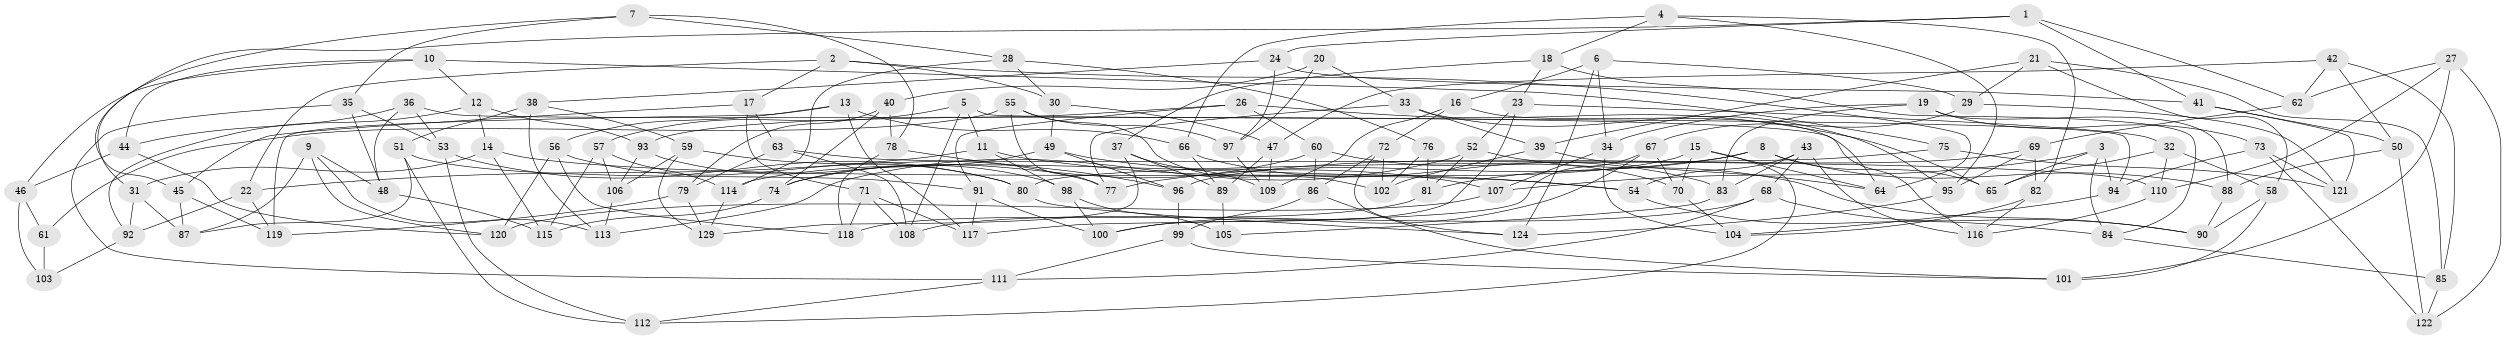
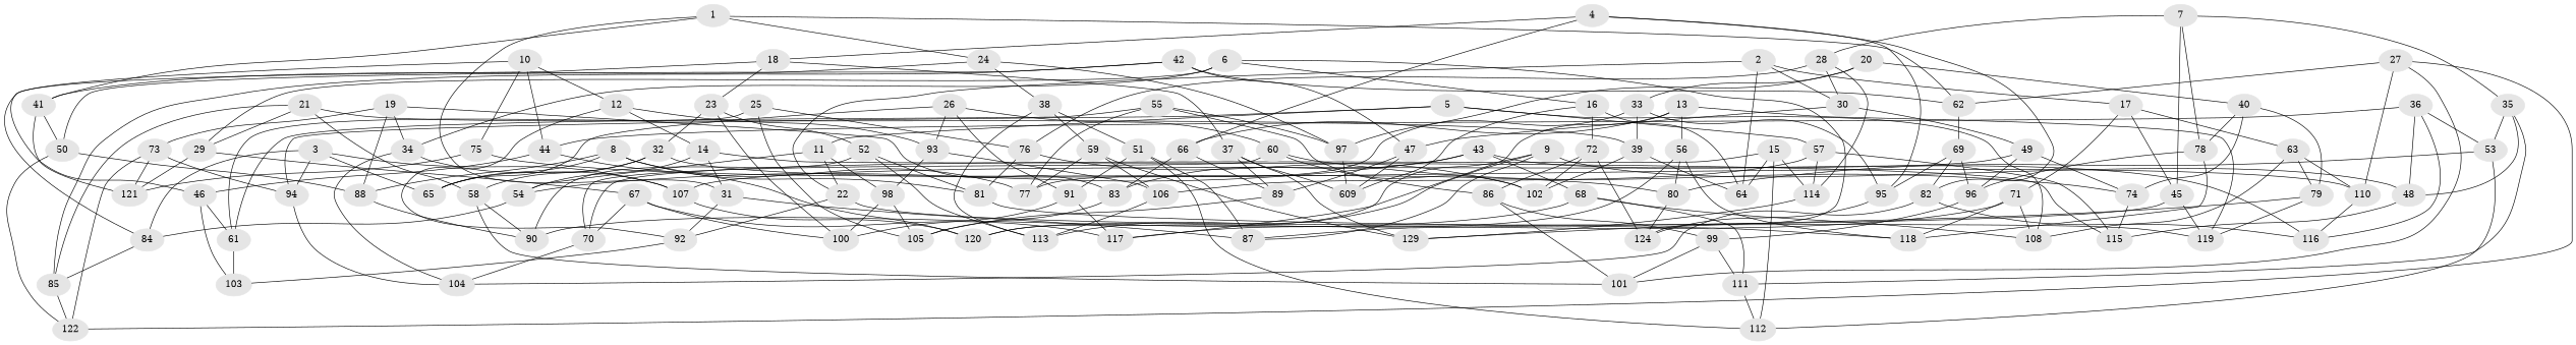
  graph {
    fontname="DejaVu Serif"
    node [color=gray90 fontname="DejaVu Serif" style=filled]
    edge [fontname="DejaVu Serif"]
    1
    24
    31
    41
    62
    97
    38
    87
    92
    121
    50
    69
    2
    17
    22
    30
    64
    45
    63
    71
    119
    47
    49
    3
    65
    84
    94
    107
    85
    104
    120
    4
    18
    66
    82
    95
    23
    37
    83
    89
    116
    124
    5
    11
    57
    108
    54
    98
    115
    114
    106
    6
    16
    29
    34
    72
-   109
+   109 [label=609]
    67
    7
    28
    35
    78
    76
    48
    53
    111
    96
    118
    8
    77
    81
    88
    90
    9
    113
    10
    12
    44
    46
    75
    14
    93
    103
    61
    80
    100
    105
    13
    56
    117
    15
    70
    112
    n94 [label=129]
    102
    86
    110
    79
    32
    52
    19
    73
    122
    20
    33
    40
    39
    74
    21
    58
    101
    51
    59
+   25
    26
    60
    91
    27
    36
    42
    43
    68
    99
    55
    1 -- 24
    1 -- 31
    1 -- 41
    1 -- 62
    24 -- 41
    24 -- 97
    24 -- 38
    31 -- 87
    31 -- 92
    41 -- 121
    41 -- 50
    62 -- 69
    97 -- 109
    38 -- 113
    38 -- 51
    38 -- 59
    92 -- 103
    50 -- 88
    50 -- 122
    69 -- 82
    69 -- 95
    69 -- 96
    2 -- 17
    2 -- 22
    2 -- 30
    2 -- 64
    17 -- 45
    17 -- 63
    17 -- 71
    22 -- 92
    22 -- 119
    30 -- 47
    30 -- 49
    45 -- 87
    45 -- 119
    63 -- 108
    63 -- 110
    63 -- 79
    71 -- 108
    71 -- 118
    71 -- 117
    47 -- 89
    47 -- 109
    49 -- 107
    49 -- 96
    49 -- 74
    3 -- 65
    3 -- 84
    3 -- 94
    3 -- 107
    84 -- 85
    94 -- 104
    107 -- 120
    85 -- 122
    4 -- 18
    4 -- 66
    4 -- 82
    4 -- 95
    18 -- 84
    18 -- 23
    18 -- 37
    66 -- 83
    66 -- 89
    82 -- 104
    82 -- 116
    95 -- 124
    23 -- 100
    23 -- 32
    23 -- 52
    37 -- 89
    37 -- 109
    37 -- n94
    83 -- 105
    89 -- 105
    5 -- 94
    5 -- 11
    5 -- 57
    5 -- 108
    11 -- 22
    11 -- 54
    11 -- 98
    57 -- 115
    57 -- 114
    57 -- 106
    54 -- 84
    98 -- 100
    98 -- 105
    114 -- n94
    106 -- 113
    6 -- 124
    6 -- 16
    6 -- 29
    6 -- 34
    16 -- 64
    16 -- 72
    16 -- 109
    29 -- 121
    29 -- 67
    34 -- 107
    34 -- 104
    72 -- 124
    72 -- 102
    72 -- 86
    67 -- 100
    67 -- 117
    67 -- 70
    7 -- 45
    7 -- 28
    7 -- 35
    7 -- 78
    28 -- 30
    28 -- 114
    28 -- 76
    35 -- 48
    35 -- 53
    35 -- 111
    78 -- 96
    78 -- 118
    76 -- 81
    76 -- 102
    48 -- 115
    53 -- 80
    53 -- 112
    111 -- 112
    96 -- 99
    8 -- 65
    8 -- 77
    8 -- 81
    8 -- 88
    81 -- 118
    88 -- 90
    9 -- 87
    9 -- 120
    9 -- 48
    9 -- 113
    10 -- 12
    10 -- 44
    10 -- 46
    10 -- 75
    12 -- 92
    12 -- 14
    12 -- 93
    44 -- 120
    44 -- 46
    46 -- 103
    46 -- 61
    75 -- 121
    75 -- 80
    14 -- 31
    14 -- 54
    14 -- 115
    93 -- 98
    93 -- 106
    61 -- 103
    80 -- 124
    13 -- 119
    13 -- 66
    13 -- 56
    13 -- 117
    56 -- 120
    56 -- 118
    56 -- 80
    15 -- 64
    15 -- 114
    15 -- 70
    15 -- 112
    70 -- 104
    86 -- 101
    86 -- 99
    110 -- 116
    79 -- 119
    79 -- n94
    32 -- 65
    32 -- 110
    32 -- 58
    52 -- 81
    52 -- 90
    52 -- 113
    19 -- 83
    19 -- 34
    19 -- 88
    19 -- 73
    73 -- 121
    73 -- 94
    73 -- 122
    20 -- 97
    20 -- 33
    20 -- 40
    33 -- 95
    33 -- 77
    33 -- 39
    40 -- 78
    40 -- 79
    40 -- 74
    39 -- 64
    39 -- 102
    74 -- 115
    21 -- 85
    21 -- 29
    21 -- 39
    21 -- 58
    58 -- 90
    58 -- 101
    51 -- 87
    51 -- 112
    51 -- 91
    59 -- 106
    59 -- 77
    59 -- n94
+   25 -- 76
+   25 -- 61
+   25 -- 105
    26 -- 65
    26 -- 93
    26 -- 60
    26 -- 91
    60 -- 70
    60 -- 86
    60 -- 74
    91 -- 100
    91 -- 117
    27 -- 62
    27 -- 110
    27 -- 122
    27 -- 101
    36 -- 116
    36 -- 48
    36 -- 53
    36 -- 44
    42 -- 62
    42 -- 50
    42 -- 47
    42 -- 85
    43 -- 83
    43 -- 116
    43 -- 54
    43 -- 68
    68 -- 108
    68 -- 111
    68 -- 90
    99 -- 111
    99 -- 101
    55 -- 97
    55 -- 77
    55 -- 61
    55 -- 102
  }
